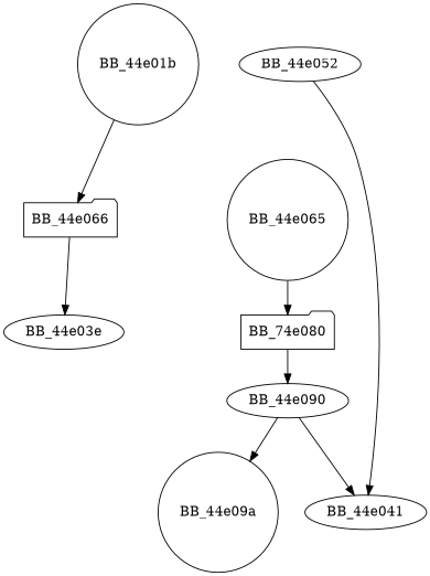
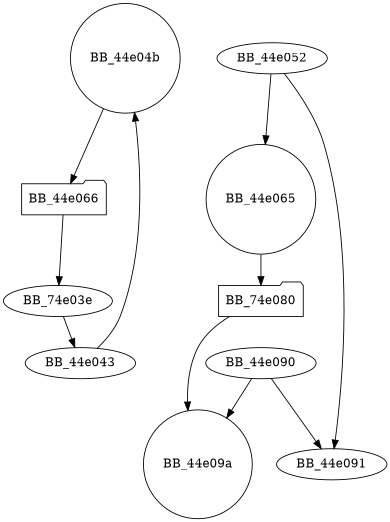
  digraph {
    node [shape=ellipse]
-   BB_44e04b [shape=circle label=BB_44e01b]
+   BB_44e04b [shape=circle]
+   BB_44e043
    n3 [label=BB_44e066 shape=folder]
-   BB_44e03e
+   BB_44e03e [label=BB_74e03e]
    BB_44e065 [shape=circle]
    BB_44e052
-   BB_44e091 [label=BB_44e041]
+   BB_44e091
    n8 [label=BB_74e080 shape=folder]
    BB_44e090
    BB_44e09a [shape=circle]
    BB_44e04b -> n3
+   BB_44e043 -> BB_44e04b
    n3 -> BB_44e03e
+   BB_44e03e -> BB_44e043
    BB_44e065 -> n8
+   BB_44e052 -> BB_44e065
    BB_44e052 -> BB_44e091
-   n8 -> BB_44e090
+   n8 -> BB_44e09a
    BB_44e090 -> BB_44e091
    BB_44e090 -> BB_44e09a
  }
